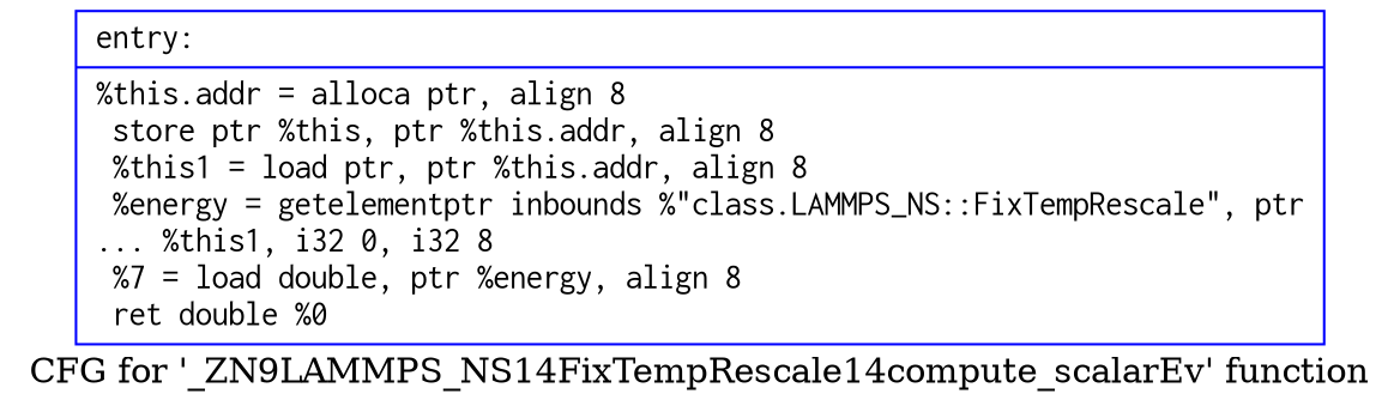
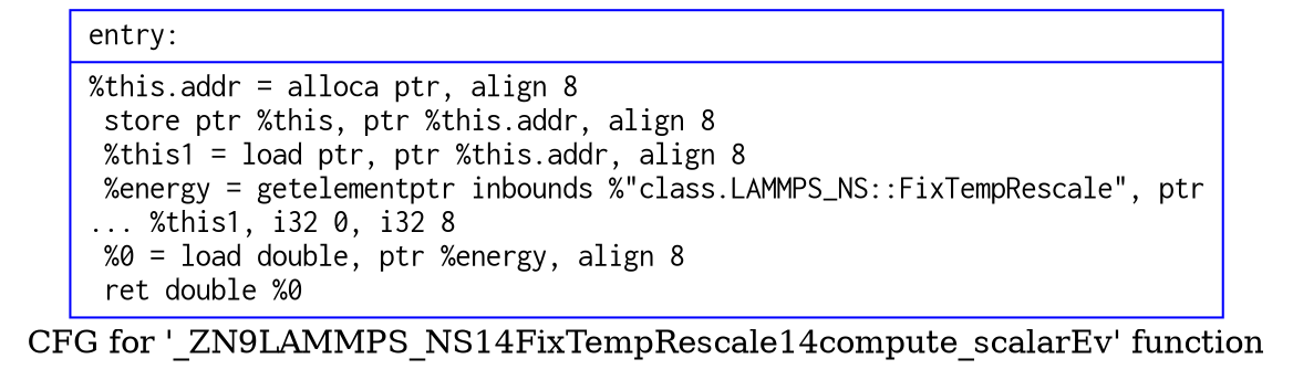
  digraph {
    label="CFG for '_ZN9LAMMPS_NS14FixTempRescale14compute_scalarEv' function"
-   n1 [color=blue fillcolor=white fontname=Courier label="{entry:\l|  %this.addr = alloca ptr, align 8\l  store ptr %this, ptr %this.addr, align 8\l  %this1 = load ptr, ptr %this.addr, align 8\l  %energy = getelementptr inbounds %\"class.LAMMPS_NS::FixTempRescale\", ptr\l... %this1, i32 0, i32 8\l  %7 = load double, ptr %energy, align 8\l  ret double %0\l}" shape=record style=filled]
+   n1 [color=blue fillcolor=white fontname=Courier label="{entry:\l|  %this.addr = alloca ptr, align 8\l  store ptr %this, ptr %this.addr, align 8\l  %this1 = load ptr, ptr %this.addr, align 8\l  %energy = getelementptr inbounds %\"class.LAMMPS_NS::FixTempRescale\", ptr\l... %this1, i32 0, i32 8\l  %0 = load double, ptr %energy, align 8\l  ret double %0\l}" shape=record style=filled]
  }
